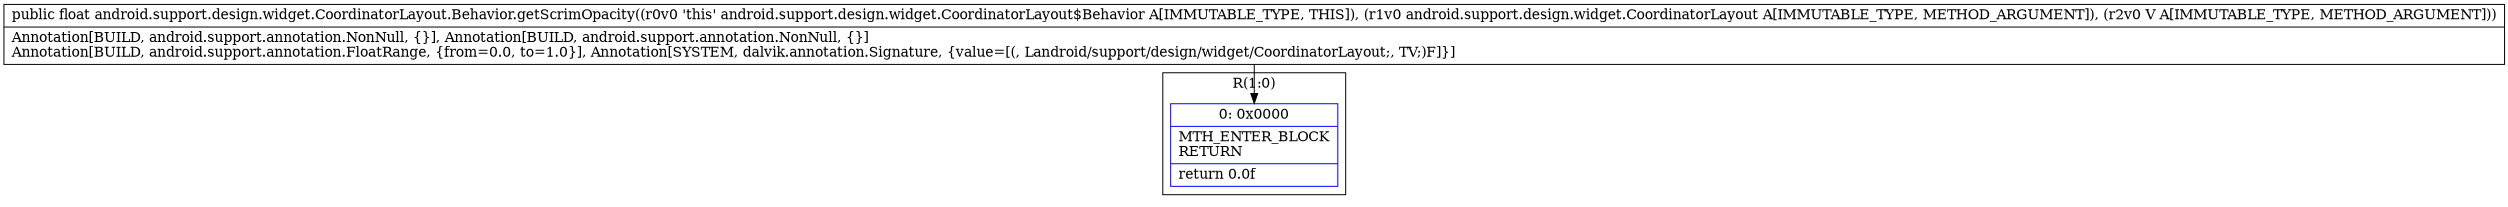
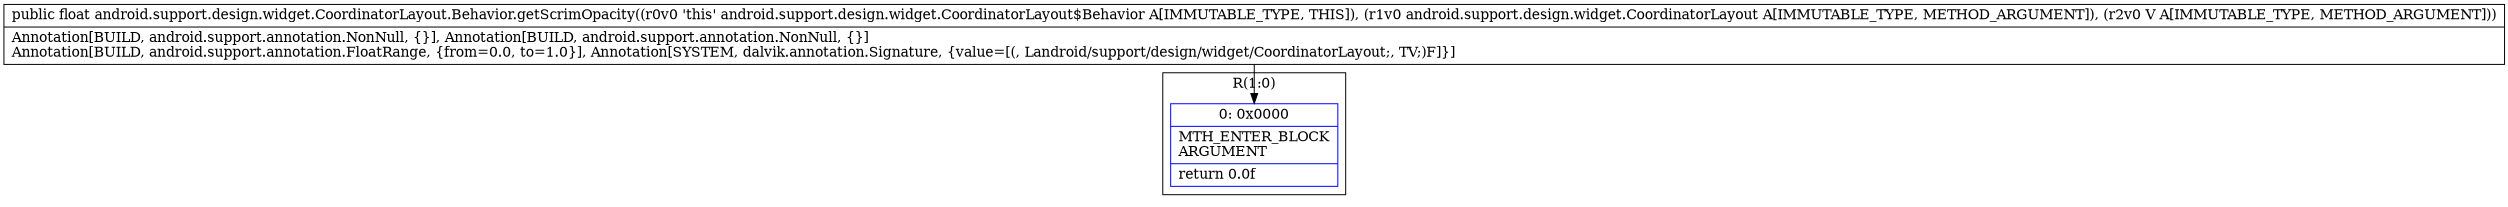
  digraph {
    node [shape=record]
-   n1 [color=blue label="{0\:\ 0x0000|MTH_ENTER_BLOCK\lRETURN\l|return 0.0f\l}"]
+   n1 [color=blue label="{0\:\ 0x0000|MTH_ENTER_BLOCK\lARGUMENT\l|return 0.0f\l}"]
    n2 [label="{public float android.support.design.widget.CoordinatorLayout.Behavior.getScrimOpacity((r0v0 'this' android.support.design.widget.CoordinatorLayout$Behavior A[IMMUTABLE_TYPE, THIS]), (r1v0 android.support.design.widget.CoordinatorLayout A[IMMUTABLE_TYPE, METHOD_ARGUMENT]), (r2v0 V A[IMMUTABLE_TYPE, METHOD_ARGUMENT]))  | Annotation[BUILD, android.support.annotation.NonNull, \{\}], Annotation[BUILD, android.support.annotation.NonNull, \{\}]\lAnnotation[BUILD, android.support.annotation.FloatRange, \{from=0.0, to=1.0\}], Annotation[SYSTEM, dalvik.annotation.Signature, \{value=[(, Landroid\/support\/design\/widget\/CoordinatorLayout;, TV;)F]\}]\l}"]
    subgraph cluster_1 {
      label="R(1:0)"
      n1
    }
    n2 -> n1
  }
